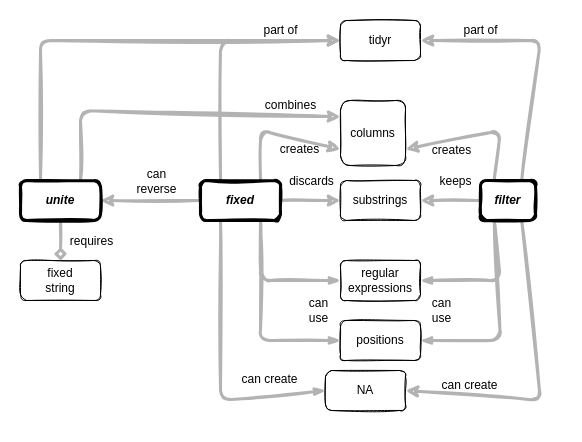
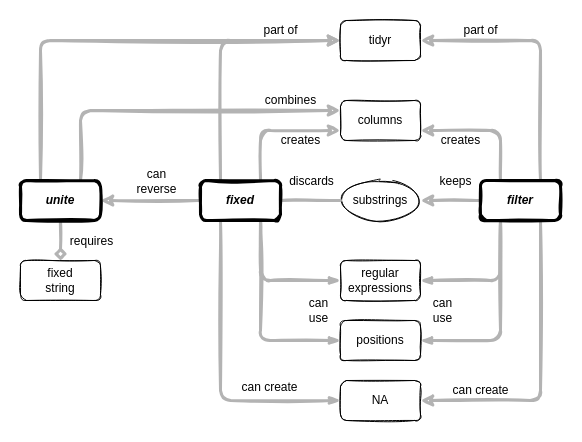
  <mxCell id="0" />
  <mxCell id="1" parent="0" />
  <mxCell id="2" value="can&lt;br&gt;use" style="edgeStyle=none;rounded=1;html=1;labelBackgroundColor=none;startArrow=none;startFill=0;startSize=5;endArrow=classicThin;endFill=1;endSize=5;jettySize=auto;orthogonalLoop=1;strokeColor=#B3B3B3;strokeWidth=3;fontFamily=Helvetica;fontSize=12;exitX=0.75;exitY=1;exitDx=0;exitDy=0;entryX=0;entryY=0.5;entryDx=0;entryDy=0;verticalAlign=middle;sketch=1;" parent="1" source="31" target="5" edge="1"><mxGeometry x="0.692" y="-30" relative="1" as="geometry"><mxPoint as="offset" /><mxPoint x="310" y="290" as="targetPoint" /><Array as="points"><mxPoint x="260" y="280" /></Array></mxGeometry></mxCell>
  <mxCell id="3" value="can&lt;br&gt;use" style="edgeStyle=none;rounded=1;html=1;labelBackgroundColor=none;startArrow=none;startFill=0;startSize=5;endArrow=classicThin;endFill=1;endSize=5;jettySize=auto;orthogonalLoop=1;strokeColor=#B3B3B3;strokeWidth=3;fontFamily=Helvetica;fontSize=12;exitX=0.25;exitY=1;exitDx=0;exitDy=0;entryX=1;entryY=0.5;entryDx=0;entryDy=0;verticalAlign=middle;sketch=1;" parent="1" source="32" target="5" edge="1"><mxGeometry x="0.692" y="30" relative="1" as="geometry"><mxPoint as="offset" /><mxPoint x="350" y="290" as="targetPoint" /><Array as="points"><mxPoint x="500" y="280" /><mxPoint x="420" y="280" /></Array></mxGeometry></mxCell>
  <mxCell id="4" style="edgeStyle=orthogonalEdgeStyle;rounded=0;orthogonalLoop=1;jettySize=auto;html=1;exitX=0.5;exitY=1;exitDx=0;exitDy=0;strokeWidth=3;fontSize=12;fontFamily=Helvetica;sketch=1;labelBackgroundColor=none;" parent="1" source="31" target="31" edge="1"><mxGeometry relative="1" as="geometry" /></mxCell>
  <mxCell id="5" value="regular&lt;br&gt;expressions" style="rounded=1;whiteSpace=wrap;html=1;fontSize=12;fontFamily=Helvetica;fillColor=none;sketch=1;labelBackgroundColor=none;" parent="1" vertex="1"><mxGeometry x="340" y="260" width="80" height="40" as="geometry" /></mxCell>
  <mxCell id="6" value="&lt;div&gt;can create&lt;/div&gt;" style="endArrow=classic;html=1;strokeWidth=3;entryX=1;entryY=0.5;entryDx=0;entryDy=0;strokeColor=#B3B3B3;exitX=0.75;exitY=1;exitDx=0;exitDy=0;verticalAlign=middle;fontSize=12;labelBackgroundColor=none;fontFamily=Helvetica;align=center;sketch=1;" parent="1" source="32" target="12" edge="1"><mxGeometry x="0.6" y="-10" width="50" height="50" relative="1" as="geometry"><mxPoint x="460" y="310" as="sourcePoint" /><mxPoint x="540" y="290" as="targetPoint" /><Array as="points"><mxPoint x="540" y="400" /></Array><mxPoint as="offset" /></mxGeometry></mxCell>
  <mxCell id="7" value="tidyr" style="rounded=1;whiteSpace=wrap;html=1;fontSize=12;fontFamily=Helvetica;fillColor=none;sketch=1;labelBackgroundColor=none;" parent="1" vertex="1"><mxGeometry x="340" y="20" width="80" height="40" as="geometry" /></mxCell>
  <mxCell id="8" value="part of" style="endArrow=classic;html=1;strokeWidth=3;entryX=1;entryY=0.5;entryDx=0;entryDy=0;strokeColor=#B3B3B3;exitX=0.75;exitY=0;exitDx=0;exitDy=0;verticalAlign=middle;fontSize=12;labelBackgroundColor=none;fontFamily=Helvetica;sketch=1;" parent="1" source="32" target="7" edge="1"><mxGeometry x="0.538" y="-10" width="50" height="50" relative="1" as="geometry"><mxPoint x="480" y="260" as="sourcePoint" /><mxPoint x="400" y="355" as="targetPoint" /><Array as="points"><mxPoint x="540" y="40" /></Array><mxPoint as="offset" /></mxGeometry></mxCell>
  <mxCell id="9" value="positions" style="rounded=1;whiteSpace=wrap;html=1;fontSize=12;fontFamily=Helvetica;fillColor=none;sketch=1;labelBackgroundColor=none;" parent="1" vertex="1"><mxGeometry x="340" y="320" width="80" height="40" as="geometry" /></mxCell>
  <mxCell id="10" value="" style="edgeStyle=none;rounded=1;html=1;labelBackgroundColor=none;startArrow=none;startFill=0;startSize=5;endArrow=classicThin;endFill=1;endSize=5;jettySize=auto;orthogonalLoop=1;strokeColor=#B3B3B3;strokeWidth=3;fontFamily=Helvetica;fontSize=12;entryX=0;entryY=0.5;entryDx=0;entryDy=0;verticalAlign=middle;sketch=1;" parent="1" target="9" edge="1"><mxGeometry x="0.692" y="30" relative="1" as="geometry"><mxPoint as="offset" /><mxPoint x="260" y="230" as="sourcePoint" /><mxPoint x="310" y="320" as="targetPoint" /><Array as="points"><mxPoint x="260" y="340" /></Array></mxGeometry></mxCell>
  <mxCell id="11" value="" style="edgeStyle=none;rounded=1;html=1;labelBackgroundColor=none;startArrow=none;startFill=0;startSize=5;endArrow=classicThin;endFill=1;endSize=5;jettySize=auto;orthogonalLoop=1;strokeColor=#B3B3B3;strokeWidth=3;fontFamily=Helvetica;fontSize=12;entryX=1;entryY=0.5;entryDx=0;entryDy=0;verticalAlign=middle;exitX=0.25;exitY=1;exitDx=0;exitDy=0;sketch=1;" parent="1" source="32" target="9" edge="1"><mxGeometry x="0.692" y="30" relative="1" as="geometry"><mxPoint as="offset" /><mxPoint x="420" y="230" as="sourcePoint" /><mxPoint x="390" y="320" as="targetPoint" /><Array as="points"><mxPoint x="500" y="340" /><mxPoint x="420" y="340" /></Array></mxGeometry></mxCell>
- <mxCell id="12" value="NA" style="rounded=1;whiteSpace=wrap;html=1;fontSize=12;fontFamily=Helvetica;fillColor=none;sketch=1;labelBackgroundColor=none;" parent="1" vertex="1"><mxGeometry x="325" y="370" width="80" height="40" as="geometry" /></mxCell>
+ <mxCell id="12" value="NA" style="rounded=1;whiteSpace=wrap;html=1;fontSize=12;fontFamily=Helvetica;fillColor=none;sketch=1;labelBackgroundColor=none;" parent="1" vertex="1"><mxGeometry x="340" y="380" width="80" height="40" as="geometry" /></mxCell>
  <mxCell id="13" value="" style="edgeStyle=none;rounded=1;html=1;labelBackgroundColor=none;startArrow=none;startFill=0;startSize=5;endArrow=classicThin;endFill=1;endSize=5;jettySize=auto;orthogonalLoop=1;strokeColor=#B3B3B3;strokeWidth=3;fontFamily=Helvetica;fontSize=12;entryX=0;entryY=0.5;entryDx=0;entryDy=0;verticalAlign=middle;exitX=0.25;exitY=1;exitDx=0;exitDy=0;sketch=1;" parent="1" source="31" target="12" edge="1"><mxGeometry x="0.692" y="30" relative="1" as="geometry"><mxPoint as="offset" /><mxPoint x="270" y="240" as="sourcePoint" /><mxPoint x="310" y="350" as="targetPoint" /><Array as="points"><mxPoint x="220" y="400" /></Array></mxGeometry></mxCell>
  <mxCell id="14" value="&lt;span style=&quot;font-size: 12px&quot;&gt;can create&lt;/span&gt;" style="edgeLabel;html=1;align=center;verticalAlign=middle;resizable=0;points=[];sketch=1;labelBackgroundColor=none;" parent="13" vertex="1" connectable="0"><mxGeometry x="0.134" y="1" relative="1" as="geometry"><mxPoint x="47" y="-4" as="offset" /></mxGeometry></mxCell>
  <mxCell id="15" value="part of" style="endArrow=classic;html=1;strokeWidth=3;entryX=0;entryY=0.5;entryDx=0;entryDy=0;strokeColor=#B3B3B3;exitX=0.25;exitY=0;exitDx=0;exitDy=0;verticalAlign=middle;fontSize=12;labelBackgroundColor=none;fontFamily=Helvetica;sketch=1;" parent="1" source="31" target="7" edge="1"><mxGeometry x="0.538" y="10" width="50" height="50" relative="1" as="geometry"><mxPoint x="450" y="190" as="sourcePoint" /><mxPoint x="390" y="130" as="targetPoint" /><Array as="points"><mxPoint x="220" y="40" /></Array><mxPoint as="offset" /></mxGeometry></mxCell>
  <mxCell id="16" value="" style="endArrow=classic;html=1;entryX=1;entryY=0.5;entryDx=0;entryDy=0;exitX=0;exitY=0.5;exitDx=0;exitDy=0;strokeWidth=3;strokeColor=#B3B3B3;sketch=1;labelBackgroundColor=none;" parent="1" source="31" target="33" edge="1"><mxGeometry width="50" height="50" relative="1" as="geometry"><mxPoint x="440" y="430" as="sourcePoint" /><mxPoint x="490" y="380" as="targetPoint" /></mxGeometry></mxCell>
  <mxCell id="17" value="&lt;font style=&quot;font-size: 12px&quot;&gt;can&lt;br&gt;reverse&lt;/font&gt;" style="edgeLabel;html=1;align=center;verticalAlign=middle;resizable=0;points=[];sketch=1;labelBackgroundColor=none;" parent="16" vertex="1" connectable="0"><mxGeometry x="-0.1" y="-2" relative="1" as="geometry"><mxPoint y="-18" as="offset" /></mxGeometry></mxCell>
  <mxCell id="18" value="" style="endArrow=classic;html=1;strokeWidth=3;entryX=0;entryY=0.5;entryDx=0;entryDy=0;strokeColor=#B3B3B3;exitX=0.25;exitY=0;exitDx=0;exitDy=0;verticalAlign=middle;fontSize=12;labelBackgroundColor=none;fontFamily=Helvetica;sketch=1;" parent="1" source="33" target="7" edge="1"><mxGeometry x="0.5" y="20" width="50" height="50" relative="1" as="geometry"><mxPoint x="250" y="190" as="sourcePoint" /><mxPoint x="310" y="130" as="targetPoint" /><Array as="points"><mxPoint x="40" y="40" /></Array><mxPoint as="offset" /></mxGeometry></mxCell>
- <mxCell id="19" value="substrings" style="rounded=1;whiteSpace=wrap;html=1;fontSize=12;fontFamily=Helvetica;fillColor=none;sketch=1;labelBackgroundColor=none;" parent="1" vertex="1"><mxGeometry x="340" y="180" width="80" height="40" as="geometry" /></mxCell>
- <mxCell id="20" value="" style="endArrow=classic;html=1;strokeColor=#B3B3B3;strokeWidth=3;exitX=1;exitY=0.5;exitDx=0;exitDy=0;entryX=0;entryY=0.5;entryDx=0;entryDy=0;sketch=1;labelBackgroundColor=none;" parent="1" source="31" target="19" edge="1"><mxGeometry width="50" height="50" relative="1" as="geometry"><mxPoint x="440" y="430" as="sourcePoint" /><mxPoint x="490" y="380" as="targetPoint" /></mxGeometry></mxCell>
+ <mxCell id="19" value="substrings" style="ellipse;whiteSpace=wrap;html=1;fontSize=12;fontFamily=Helvetica;fillColor=none;sketch=1;labelBackgroundColor=none;" parent="1" vertex="1"><mxGeometry x="340" y="180" width="80" height="40" as="geometry" /></mxCell>
+ <mxCell id="20" value="" style="endArrow=none;html=1;strokeColor=#B3B3B3;strokeWidth=3;exitX=1;exitY=0.5;exitDx=0;exitDy=0;entryX=0;entryY=0.5;entryDx=0;entryDy=0;sketch=1;labelBackgroundColor=none;" parent="1" source="31" target="19" edge="1"><mxGeometry width="50" height="50" relative="1" as="geometry"><mxPoint x="440" y="430" as="sourcePoint" /><mxPoint x="490" y="380" as="targetPoint" /></mxGeometry></mxCell>
  <mxCell id="21" value="&lt;font style=&quot;font-size: 12px&quot;&gt;discards&lt;/font&gt;" style="edgeLabel;html=1;align=center;verticalAlign=middle;resizable=0;points=[];sketch=1;labelBackgroundColor=none;" parent="20" vertex="1" connectable="0"><mxGeometry x="0.167" y="-1" relative="1" as="geometry"><mxPoint x="-5" y="-21" as="offset" /></mxGeometry></mxCell>
  <mxCell id="22" value="" style="endArrow=classic;html=1;strokeColor=#B3B3B3;strokeWidth=3;exitX=0;exitY=0.5;exitDx=0;exitDy=0;entryX=1;entryY=0.5;entryDx=0;entryDy=0;sketch=1;labelBackgroundColor=none;" parent="1" source="32" target="19" edge="1"><mxGeometry width="50" height="50" relative="1" as="geometry"><mxPoint x="480" y="199.5" as="sourcePoint" /><mxPoint x="430" y="199.5" as="targetPoint" /></mxGeometry></mxCell>
  <mxCell id="23" value="&lt;font style=&quot;font-size: 12px&quot;&gt;keeps&lt;/font&gt;" style="edgeLabel;html=1;align=center;verticalAlign=middle;resizable=0;points=[];sketch=1;labelBackgroundColor=none;" parent="22" vertex="1" connectable="0"><mxGeometry x="0.167" y="-1" relative="1" as="geometry"><mxPoint x="9" y="-19" as="offset" /></mxGeometry></mxCell>
- <mxCell id="24" value="columns" style="rounded=1;whiteSpace=wrap;html=1;fontSize=12;fontFamily=Helvetica;fillColor=none;sketch=1;labelBackgroundColor=none;" parent="1" vertex="1"><mxGeometry x="340" y="100" width="65" height="65" as="geometry" /></mxCell>
+ <mxCell id="24" value="columns" style="rounded=1;whiteSpace=wrap;html=1;fontSize=12;fontFamily=Helvetica;fillColor=none;sketch=1;labelBackgroundColor=none;" parent="1" vertex="1"><mxGeometry x="340" y="100" width="80" height="40" as="geometry" /></mxCell>
  <mxCell id="25" value="creates" style="endArrow=classic;html=1;strokeWidth=3;entryX=0;entryY=0.75;entryDx=0;entryDy=0;strokeColor=#B3B3B3;exitX=0.75;exitY=0;exitDx=0;exitDy=0;verticalAlign=middle;fontSize=12;labelBackgroundColor=none;fontFamily=Helvetica;sketch=1;" parent="1" source="31" target="24" edge="1"><mxGeometry x="0.385" y="-10" width="50" height="50" relative="1" as="geometry"><mxPoint x="230" y="190" as="sourcePoint" /><mxPoint x="350" y="50" as="targetPoint" /><Array as="points"><mxPoint x="260" y="130" /></Array><mxPoint as="offset" /></mxGeometry></mxCell>
  <mxCell id="26" value="creates" style="endArrow=classic;html=1;strokeWidth=3;entryX=1;entryY=0.75;entryDx=0;entryDy=0;strokeColor=#B3B3B3;exitX=0.25;exitY=0;exitDx=0;exitDy=0;verticalAlign=middle;fontSize=12;labelBackgroundColor=none;fontFamily=Helvetica;sketch=1;" parent="1" source="32" target="24" edge="1"><mxGeometry x="0.385" y="10" width="50" height="50" relative="1" as="geometry"><mxPoint x="270" y="190" as="sourcePoint" /><mxPoint x="350" y="130" as="targetPoint" /><Array as="points"><mxPoint x="500" y="130" /></Array><mxPoint as="offset" /></mxGeometry></mxCell>
  <mxCell id="27" value="combines" style="endArrow=classic;html=1;strokeWidth=3;entryX=0;entryY=0.25;entryDx=0;entryDy=0;strokeColor=#B3B3B3;exitX=0.75;exitY=0;exitDx=0;exitDy=0;verticalAlign=middle;fontSize=12;labelBackgroundColor=none;fontFamily=Helvetica;sketch=1;" parent="1" source="33" target="24" edge="1"><mxGeometry x="0.697" y="10" width="50" height="50" relative="1" as="geometry"><mxPoint x="270" y="190" as="sourcePoint" /><mxPoint x="350" y="140" as="targetPoint" /><Array as="points"><mxPoint x="80" y="110" /></Array><mxPoint as="offset" /></mxGeometry></mxCell>
  <mxCell id="28" value="fixed&lt;br&gt;string" style="rounded=1;whiteSpace=wrap;html=1;fontSize=12;fontFamily=Helvetica;fillColor=none;sketch=1;labelBackgroundColor=none;" parent="1" vertex="1"><mxGeometry x="20" y="260" width="80" height="40" as="geometry" /></mxCell>
  <mxCell id="29" value="" style="endArrow=diamond;html=1;strokeColor=#B3B3B3;strokeWidth=3;entryX=0.5;entryY=0;entryDx=0;entryDy=0;exitX=0.5;exitY=1;exitDx=0;exitDy=0;sketch=1;labelBackgroundColor=none;" parent="1" source="33" target="28" edge="1"><mxGeometry width="50" height="50" relative="1" as="geometry"><mxPoint x="440" y="320" as="sourcePoint" /><mxPoint x="490" y="270" as="targetPoint" /></mxGeometry></mxCell>
  <mxCell id="30" value="&lt;font style=&quot;font-size: 12px&quot;&gt;requires&lt;/font&gt;" style="edgeLabel;html=1;align=center;verticalAlign=middle;resizable=0;points=[];sketch=1;labelBackgroundColor=none;" parent="29" vertex="1" connectable="0"><mxGeometry x="-0.25" y="1" relative="1" as="geometry"><mxPoint x="29" y="5" as="offset" /></mxGeometry></mxCell>
  <mxCell id="31" value="&lt;i&gt;&lt;b&gt;fixed&lt;/b&gt;&lt;/i&gt;" style="rounded=1;whiteSpace=wrap;html=1;fontSize=12;fontFamily=Helvetica;fillColor=none;strokeWidth=3;sketch=1;labelBackgroundColor=none;" parent="1" vertex="1"><mxGeometry x="200" y="180" width="80" height="40" as="geometry" /></mxCell>
- <mxCell id="32" value="&lt;b style=&quot;font-size: 12px&quot;&gt;&lt;i style=&quot;font-size: 12px&quot;&gt;filter&lt;/i&gt;&lt;/b&gt;" style="rounded=1;whiteSpace=wrap;html=1;strokeWidth=3;fontSize=12;fontFamily=Helvetica;fillColor=none;sketch=1;labelBackgroundColor=none;" parent="1" vertex="1"><mxGeometry x="480" y="180" width="55" height="40" as="geometry" /></mxCell>
+ <mxCell id="32" value="&lt;b style=&quot;font-size: 12px&quot;&gt;&lt;i style=&quot;font-size: 12px&quot;&gt;filter&lt;/i&gt;&lt;/b&gt;" style="rounded=1;whiteSpace=wrap;html=1;strokeWidth=3;fontSize=12;fontFamily=Helvetica;fillColor=none;sketch=1;labelBackgroundColor=none;" parent="1" vertex="1"><mxGeometry x="480" y="180" width="80" height="40" as="geometry" /></mxCell>
  <mxCell id="33" value="&lt;i&gt;&lt;b&gt;unite&lt;/b&gt;&lt;/i&gt;" style="rounded=1;whiteSpace=wrap;html=1;fontSize=12;fontFamily=Helvetica;fillColor=none;strokeWidth=3;sketch=1;labelBackgroundColor=none;" parent="1" vertex="1"><mxGeometry x="20" y="180" width="80" height="40" as="geometry" /></mxCell>
